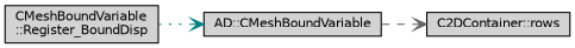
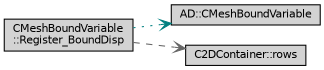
  digraph {
    rankdir=LR
    node [color=black fillcolor=lightgrey fontname=Helvetica fontsize=10 shape=record style=filled]
    edge [arrowhead=vee fontname=Helvetica fontsize=10 labelfontname=Helvetica labelfontsize=10]
    n1 [fontcolor=black height=0.2 label="CMeshBoundVariable\l::Register_BoundDisp" width=0.4]
    n2 [height=0.2 label="AD::CMeshBoundVariable" width=0.4]
    n3 [height=0.2 label="C2DContainer::rows" width=0.4]
    n1 -> n2 [color=teal style=dotted]
-   n2 -> n3 [color=gray40 style=dashed]
+   n1 -> n3 [color=gray40 style=dashed]
  }
